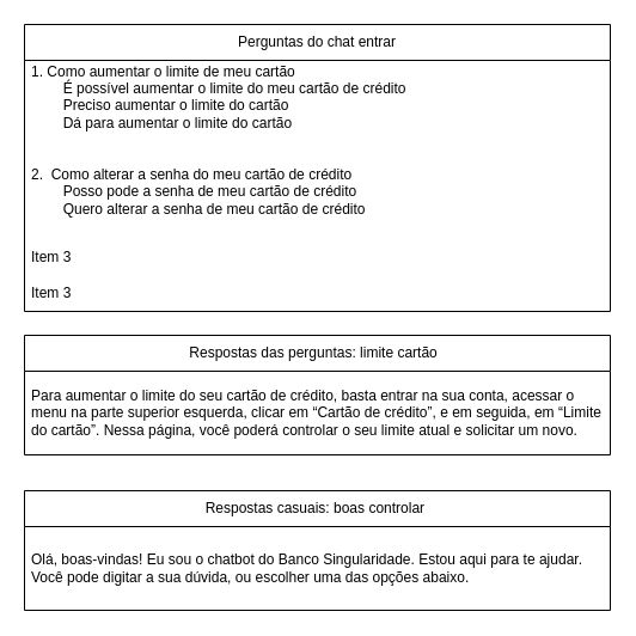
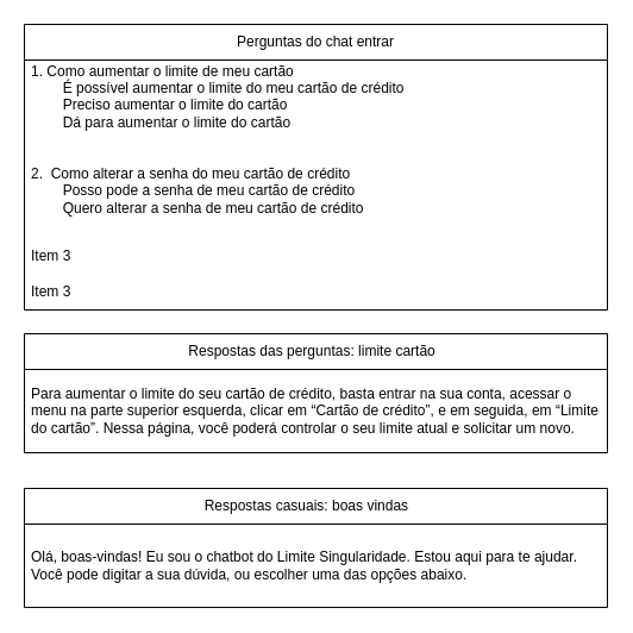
  <mxCell id="0" />
  <mxCell id="1" parent="0" />
  <mxCell id="2" value="Perguntas do chat entrar" style="swimlane;fontStyle=0;childLayout=stackLayout;horizontal=1;startSize=30;horizontalStack=0;resizeParent=1;resizeParentMax=0;resizeLast=0;collapsible=1;marginBottom=0;whiteSpace=wrap;html=1;" vertex="1" parent="1"><mxGeometry x="20" y="20" width="490" height="240" as="geometry" /></mxCell>
  <mxCell id="3" value="1. Como aumentar o limite de meu cartão&lt;br&gt;&lt;span style=&quot;white-space: pre;&quot;&gt;&#09;&lt;/span&gt;É possível aumentar o limite do meu cartão de crédito&lt;br&gt;&lt;span style=&quot;white-space: pre;&quot;&gt;&#09;&lt;/span&gt;Preciso aumentar o limite do cartão&lt;br&gt;&lt;span style=&quot;white-space: pre;&quot;&gt;&#09;&lt;/span&gt;Dá para aumentar o limite do cartão&lt;br&gt;&lt;br&gt;&lt;br&gt;" style="text;strokeColor=none;fillColor=none;align=left;verticalAlign=middle;spacingLeft=4;spacingRight=4;overflow=hidden;points=[[0,0.5],[1,0.5]];portConstraint=eastwest;rotatable=0;whiteSpace=wrap;html=1;" vertex="1" parent="2"><mxGeometry y="30" width="490" height="70" as="geometry" /></mxCell>
  <mxCell id="4" value="2.&amp;nbsp; Como alterar a senha do meu cartão de crédito&lt;br&gt;&lt;span style=&quot;white-space: pre;&quot;&gt;&#09;&lt;/span&gt;Posso pode a senha de meu cartão de crédito&lt;br&gt;&lt;span style=&quot;white-space: pre;&quot;&gt;&#09;&lt;/span&gt;Quero alterar a senha de meu cartão de crédito" style="text;strokeColor=none;fillColor=none;align=left;verticalAlign=middle;spacingLeft=4;spacingRight=4;overflow=hidden;points=[[0,0.5],[1,0.5]];portConstraint=eastwest;rotatable=0;whiteSpace=wrap;html=1;" vertex="1" parent="2"><mxGeometry y="100" width="490" height="80" as="geometry" /></mxCell>
  <mxCell id="5" value="Item 3" style="text;strokeColor=none;fillColor=none;align=left;verticalAlign=middle;spacingLeft=4;spacingRight=4;overflow=hidden;points=[[0,0.5],[1,0.5]];portConstraint=eastwest;rotatable=0;whiteSpace=wrap;html=1;" vertex="1" parent="2"><mxGeometry y="180" width="490" height="30" as="geometry" /></mxCell>
  <mxCell id="6" value="Item 3" style="text;strokeColor=none;fillColor=none;align=left;verticalAlign=middle;spacingLeft=4;spacingRight=4;overflow=hidden;points=[[0,0.5],[1,0.5]];portConstraint=eastwest;rotatable=0;whiteSpace=wrap;html=1;" vertex="1" parent="2"><mxGeometry y="210" width="490" height="30" as="geometry" /></mxCell>
  <mxCell id="7" value="Respostas das perguntas: limite cartão&lt;span style=&quot;white-space: pre;&quot;&gt;&#09;&lt;/span&gt;" style="swimlane;fontStyle=0;childLayout=stackLayout;horizontal=1;startSize=30;horizontalStack=0;resizeParent=1;resizeParentMax=0;resizeLast=0;collapsible=1;marginBottom=0;whiteSpace=wrap;html=1;" vertex="1" parent="1"><mxGeometry x="20" y="280" width="490" height="100" as="geometry" /></mxCell>
  <mxCell id="8" value="Para aumentar o limite do seu cartão de crédito, basta entrar na sua conta, acessar o menu na parte superior esquerda, clicar em “Cartão de crédito”, e em seguida, em “Limite do cartão”. Nessa página, você poderá controlar o seu limite atual e solicitar um novo." style="text;strokeColor=none;fillColor=none;align=left;verticalAlign=middle;spacingLeft=4;spacingRight=4;overflow=hidden;points=[[0,0.5],[1,0.5]];portConstraint=eastwest;rotatable=0;whiteSpace=wrap;html=1;" vertex="1" parent="7"><mxGeometry y="30" width="490" height="70" as="geometry" /></mxCell>
- <mxCell id="9" value="Respostas casuais: boas controlar&lt;span style=&quot;white-space: pre;&quot;&gt;&#09;&lt;/span&gt;" style="swimlane;fontStyle=0;childLayout=stackLayout;horizontal=1;startSize=30;horizontalStack=0;resizeParent=1;resizeParentMax=0;resizeLast=0;collapsible=1;marginBottom=0;whiteSpace=wrap;html=1;" vertex="1" parent="1"><mxGeometry x="20" y="410" width="490" height="100" as="geometry" /></mxCell>
- <mxCell id="10" value="Olá, boas-vindas! Eu sou o chatbot do Banco Singularidade. Estou aqui para te ajudar. Você pode digitar a sua dúvida, ou escolher uma das opções abaixo." style="text;strokeColor=none;fillColor=none;align=left;verticalAlign=middle;spacingLeft=4;spacingRight=4;overflow=hidden;points=[[0,0.5],[1,0.5]];portConstraint=eastwest;rotatable=0;whiteSpace=wrap;html=1;" vertex="1" parent="9"><mxGeometry y="30" width="490" height="70" as="geometry" /></mxCell>
+ <mxCell id="9" value="Respostas casuais: boas vindas&lt;span style=&quot;white-space: pre;&quot;&gt;&#09;&lt;/span&gt;" style="swimlane;fontStyle=0;childLayout=stackLayout;horizontal=1;startSize=30;horizontalStack=0;resizeParent=1;resizeParentMax=0;resizeLast=0;collapsible=1;marginBottom=0;whiteSpace=wrap;html=1;" vertex="1" parent="1"><mxGeometry x="20" y="410" width="490" height="100" as="geometry" /></mxCell>
+ <mxCell id="10" value="Olá, boas-vindas! Eu sou o chatbot do Limite Singularidade. Estou aqui para te ajudar. Você pode digitar a sua dúvida, ou escolher uma das opções abaixo." style="text;strokeColor=none;fillColor=none;align=left;verticalAlign=middle;spacingLeft=4;spacingRight=4;overflow=hidden;points=[[0,0.5],[1,0.5]];portConstraint=eastwest;rotatable=0;whiteSpace=wrap;html=1;" vertex="1" parent="9"><mxGeometry y="30" width="490" height="70" as="geometry" /></mxCell>
